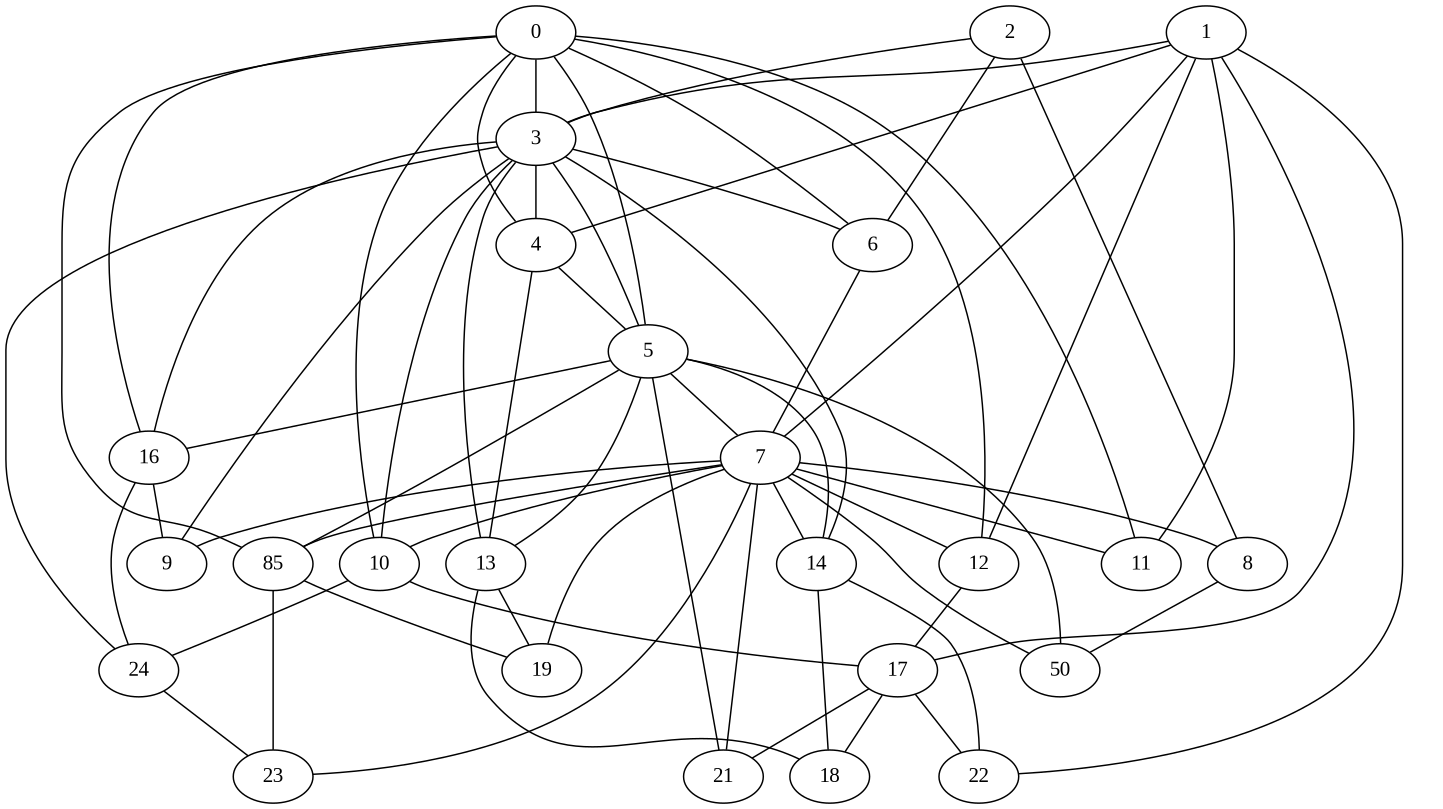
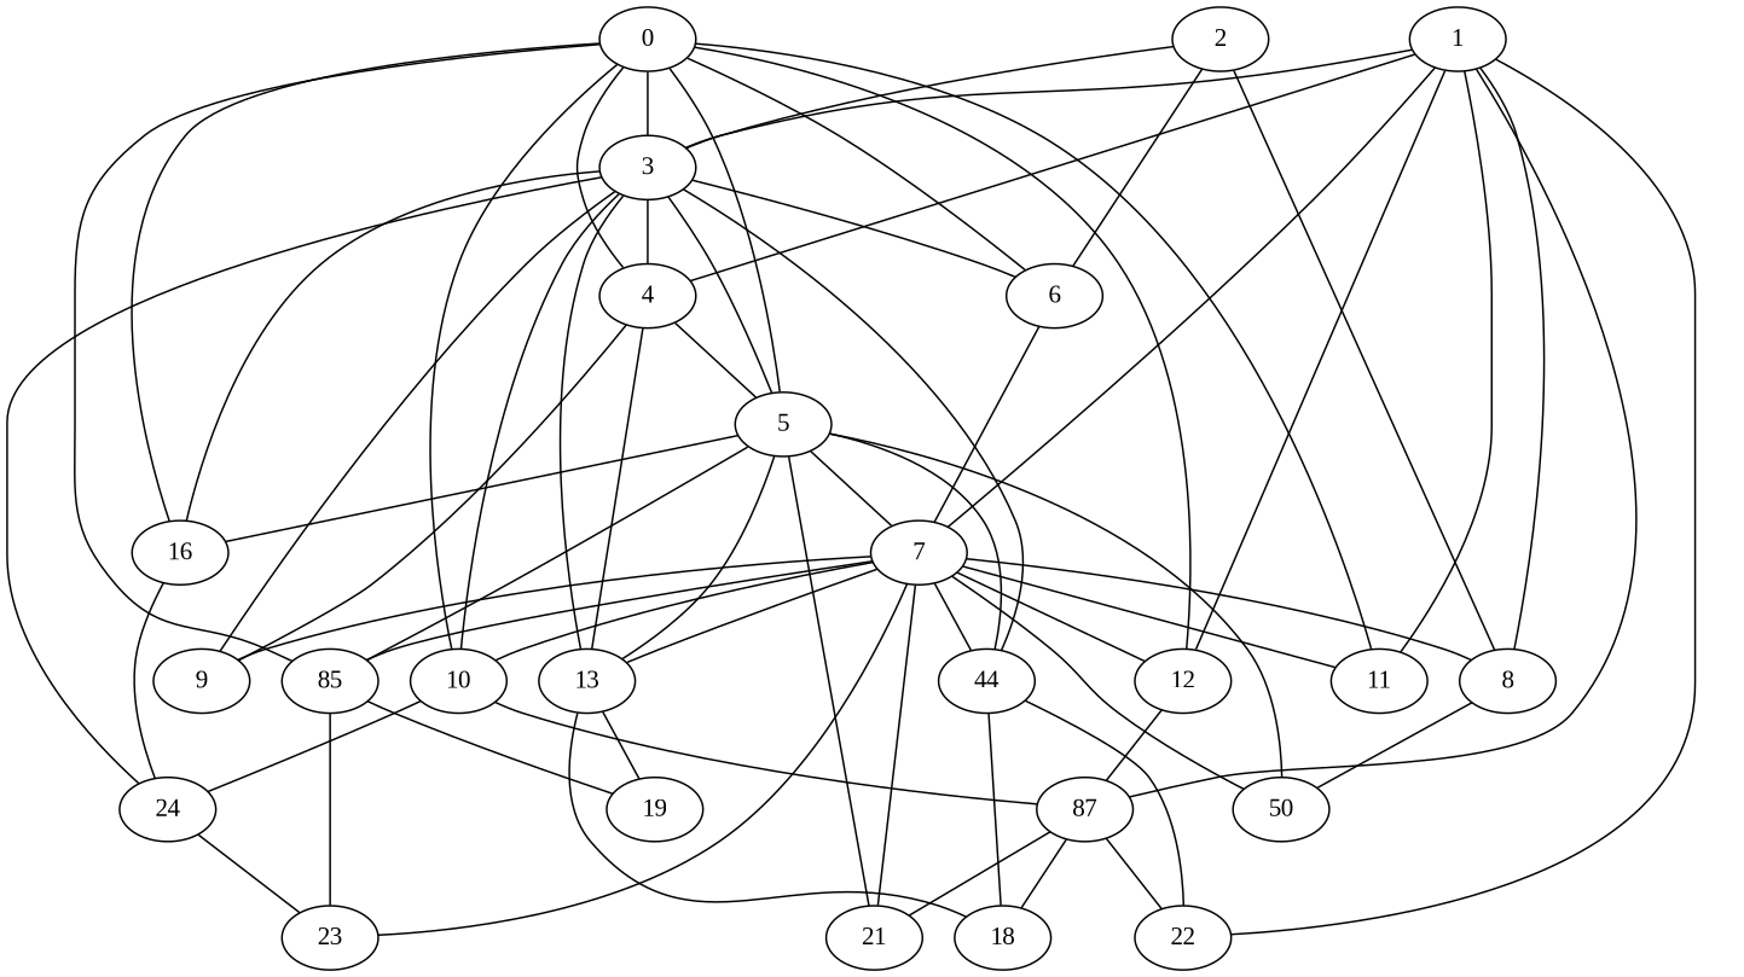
  strict graph {
    fontname="Liberation Serif"
    node [fontname="Liberation Serif"]
    edge [fontname="Liberation Serif" is_available=True prob=1.0]
    0
    3
    4
    5
    6
    10
    11
    12
    n9 [label=85]
    16
    9
    13
-   14
+   14 [label=44]
    24
    7
    n16 [label=50]
    21
-   17
+   17 [label=87]
    19
    23
    1
    8
    22
    18
    2
    0 -- 3
    0 -- 4 [prob=0.627459745813]
    0 -- 5 [prob=0.129083580715]
    0 -- 6
    0 -- 10 [prob=0.208361304797]
    0 -- 11 [prob=0.513975274854]
    0 -- 12
    0 -- n9
    0 -- 16 [prob=0.694610761687]
    3 -- 4
    3 -- 5 [prob=0.135085993652]
    3 -- 6 [prob=0.5333528225]
    3 -- 10 [prob=0.693141980487]
    3 -- 16 [prob=0.767059541453]
    3 -- 9 [prob=0.897193835406]
    3 -- 13
    3 -- 14
    3 -- 24 [prob=0.962577271333]
    4 -- 5
-   16 -- 9 [prob=0.334818315229]
+   4 -- 9 [prob=0.334818315229]
    4 -- 13
    5 -- n9 [prob=0.381004986127]
    5 -- 16 [prob=0.40465861968]
    5 -- 13 [prob=0.735241108869]
    5 -- 14
    5 -- 7 [prob=0.320341674564]
    5 -- n16 [prob=0.428203877021]
    5 -- 21 [prob=0.906846317913]
    6 -- 7 [prob=0.860785645418]
    10 -- 24 [prob=0.58311490395]
    10 -- 17 [prob=0.701238241753]
    12 -- 17 [prob=0.420584907581]
    n9 -- 19
    n9 -- 23 [prob=0.576092764978]
    16 -- 24
    13 -- 19 [prob=0.396082357021]
    13 -- 18
    14 -- 22
    14 -- 18 [prob=0.605738876676]
    24 -- 23 [prob=0.474683204855]
    7 -- 10
    7 -- 11 [prob=0.324364034829]
    7 -- 12 [prob=0.503682721691]
    7 -- n9 [prob=0.226188236244]
    7 -- 9 [prob=0.747790583331]
    7 -- 14
    7 -- n16 [prob=0.473149879325]
    7 -- 21
-   7 -- 19 [prob=0.183369506357]
+   7 -- 13 [prob=0.183369506357]
    7 -- 23 [prob=0.19954012302]
    7 -- 8 [prob=0.442424493616]
    17 -- 21 [prob=0.322143419226]
    17 -- 22
    17 -- 18 [prob=0.460114402619]
    1 -- 3 [prob=0.606254672907]
    1 -- 4
    1 -- 11 [prob=0.846893637881]
    1 -- 12
    1 -- 7 [prob=0.951840042805]
    1 -- 17 [prob=0.581971708559]
+   1 -- 8
    1 -- 22
    8 -- n16 [prob=0.608759725382]
    2 -- 3 [prob=0.568445322267]
    2 -- 6
    2 -- 8 [prob=0.930992275535]
  }
